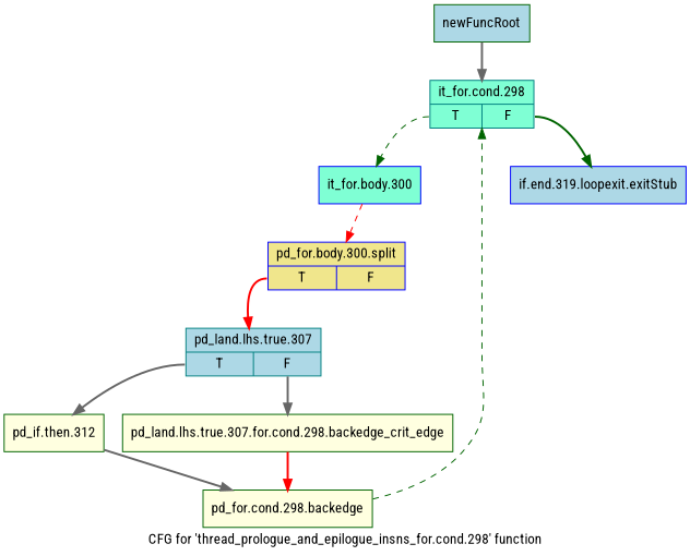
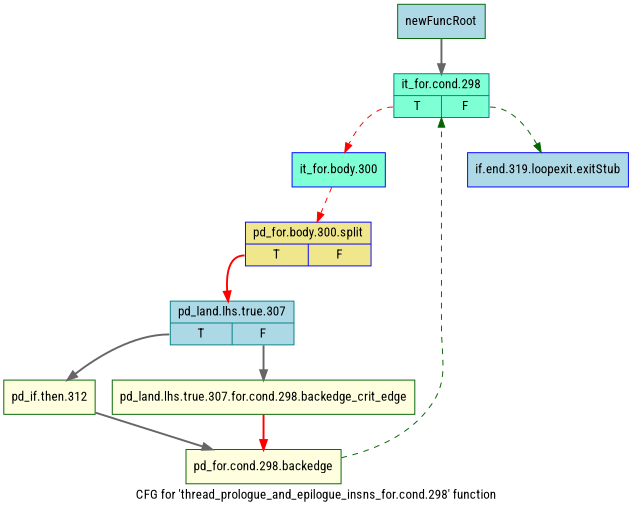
  digraph {
    fontname="Roboto Condensed"
    label="CFG for 'thread_prologue_and_epilogue_insns_for.cond.298' function"
    node [color=darkgreen fillcolor=lightblue fontname="Roboto Condensed" shape=record style=filled]
    edge [color=gray40 fontname="Roboto Condensed" style=bold]
    n1 [label="{newFuncRoot}"]
    n2 [color=teal fillcolor=aquamarine label="{it_for.cond.298|{<s0>T|<s1>F}}"]
    n3 [color=blue label="{if.end.319.loopexit.exitStub}"]
    n4 [color=blue fillcolor=aquamarine label="{it_for.body.300}"]
    n5 [color=blue fillcolor=khaki label="{pd_for.body.300.split|{<s0>T|<s1>F}}"]
    n6 [color=teal label="{pd_land.lhs.true.307|{<s0>T|<s1>F}}"]
    n7 [fillcolor=lightyellow label="{pd_if.then.312}"]
    n8 [fillcolor=lightyellow label="{pd_land.lhs.true.307.for.cond.298.backedge_crit_edge}"]
    n9 [fillcolor=lightyellow label="{pd_for.cond.298.backedge}"]
    n1 -> n2
-   n2 -> n3 [color=darkgreen tailport=s1]
-   n2 -> n4 [color=darkgreen style=dashed tailport=s0]
+   n2 -> n3 [color=darkgreen style=dashed tailport=s1]
+   n2 -> n4 [color=red style=dashed tailport=s0]
    n4 -> n5 [color=red style=dashed]
    n5 -> n6 [color=red tailport=s0]
    n6 -> n7 [tailport=s0]
    n6 -> n8 [tailport=s1]
    n7 -> n9
    n8 -> n9 [color=red]
    n9 -> n2 [color=darkgreen style=dashed]
  }
